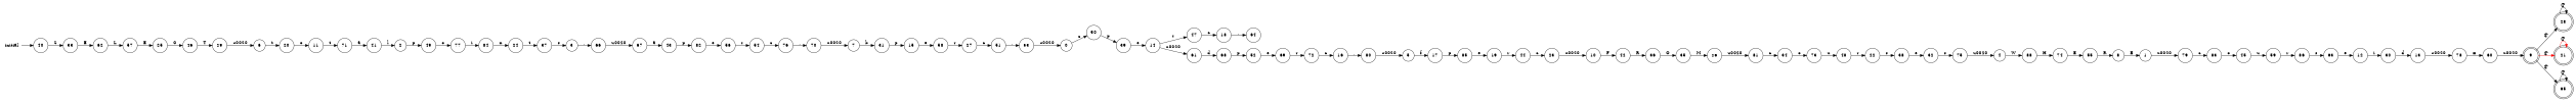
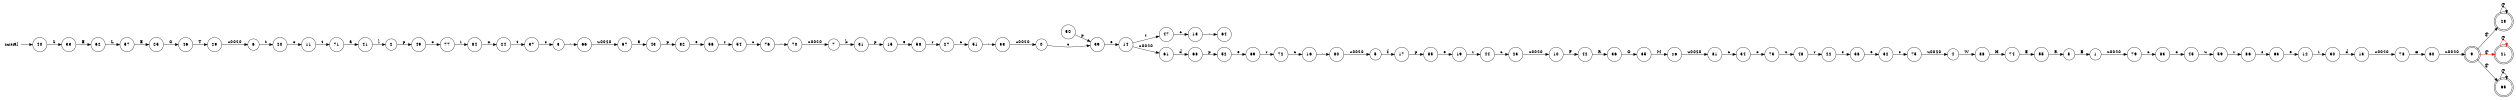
  digraph {
    rankdir=LR
    node [shape=circle]
    0
    50
    39
    14
    1
    79
    83
    45
    2
    49
    77
    84
    3
    66
    67
    43
    n17 [label=88]
    4
    74
    55
    5
    17
    85
    19
    6
    20
    11
    71
    7
    31
    15
    58
    8
    9 [shape=doublecircle]
    28 [shape=doublecircle]
    21 [shape=doublecircle]
    65 [shape=doublecircle]
    10
    42
    36
    35
    41
    12
    30
    13
    78
    60
    47
    61
    18
    64
    27
    51
    16
    80
    44
    68
    23
    22
    38
    32
    75
    24
    37
    25
    46
    29
    26
    81
    34
    73
    53
    33
    62
    57
    48
    40
    initial [shape=plaintext]
    82
    56
    54
    59
    86
    63
    52
    69
    72
    76
    70
-   0 -> 50 [label=c]
+   0 -> 39 [label=c]
    50 -> 39 [label=p]
    39 -> 14 [label=e]
    14 -> 47 [label=r]
    14 -> 61 [label="\u0020"]
    1 -> 79 [label="\u0020"]
    79 -> 83 [label=c]
    83 -> 45 [label=o]
    45 -> 59 [label=u]
    2 -> 49 [label=p]
    49 -> 77 [label=o]
    77 -> 84 [label=i]
    84 -> 24 [label=n]
    3 -> 66 [label=","]
    66 -> 67 [label="\u0020"]
    67 -> 43 [label=a]
    43 -> 82 [label=p]
    n17 -> 74 [label=H]
    4 -> n17 [label=W]
    74 -> 55 [label=E]
    55 -> 8 [label=R]
    5 -> 17 [label=f]
    17 -> 85 [label=p]
    85 -> 19 [label=e]
    19 -> 44 [label=r]
    6 -> 20 [label=t]
    20 -> 11 [label=o]
    11 -> 71 [label=t]
    71 -> 41 [label=a]
    7 -> 31 [label=b]
    31 -> 15 [label=p]
    15 -> 58 [label=e]
    58 -> 27 [label=r]
    8 -> 1 [label=E]
    9 -> 28 [label="@"]
    9 -> 21 [color=red label="@"]
    9 -> 65 [label="@"]
    28 -> 28 [label="@"]
    21 -> 21 [color=red label="@"]
    65 -> 65 [label="@"]
    10 -> 42 [label=F]
    42 -> 36 [label=R]
    36 -> 35 [label=O]
    35 -> 26 [label=M]
    41 -> 2 [label=l]
    12 -> 30 [label=i]
    30 -> 13 [label=d]
    13 -> 78 [label="\u0020"]
    78 -> 60 [label="="]
    60 -> 9 [label="\u0020"]
    47 -> 18 [label=c]
    61 -> 68 [label=d]
    18 -> 64 [label=","]
    27 -> 51 [label=c]
    51 -> 53 [label=","]
    16 -> 80 [label=","]
    80 -> 5 [label="\u0020"]
    44 -> 23 [label=c]
    68 -> 52 [label=p]
    23 -> 10 [label="\u0020"]
    22 -> 38 [label=s]
    38 -> 32 [label=e]
    32 -> 75 [label=s]
    75 -> 4 [label="\u0020"]
    24 -> 37 [label=t]
    37 -> 3 [label=s]
    25 -> 46 [label=C]
    46 -> 29 [label=T]
    29 -> 6 [label="\u0020"]
    26 -> 81 [label="\u0020"]
    81 -> 34 [label=c]
    34 -> 73 [label=o]
    73 -> 48 [label=u]
    53 -> 0 [label="\u0020"]
    33 -> 62 [label=E]
    62 -> 57 [label=L]
    57 -> 25 [label=E]
    48 -> 22 [label=r]
    40 -> 33 [label=S]
    initial -> 40
    82 -> 56 [label=e]
    56 -> 54 [label=r]
    54 -> 76 [label=c]
    59 -> 86 [label=r]
    86 -> 63 [label=s]
    63 -> 12 [label=e]
    52 -> 69 [label=e]
    69 -> 72 [label=r]
    72 -> 16 [label=c]
    76 -> 70 [label=","]
    70 -> 7 [label="\u0020"]
  }
